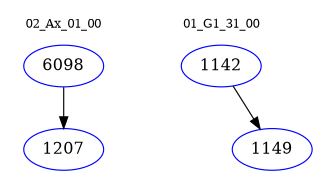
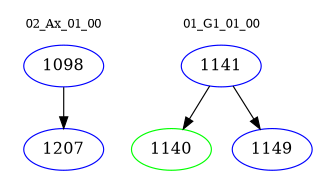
  digraph {
    node [color=blue]
    edge [color=black]
-   n1 [label=6098]
+   n1 [label=1098]
    n2 [label=1207]
-   n3 [label=1142]
+   n3 [label=1141]
+   n4 [color=green label=1140]
    n5 [label=1149]
    subgraph cluster_1 {
      color=white
      fontsize=10
      label="02_Ax_01_00"
      n1
      n2
    }
    subgraph cluster_2 {
      color=white
      fontsize=10
-     label="01_G1_31_00"
+     label="01_G1_01_00"
      n3
+     n4
      n5
    }
    n1 -> n2
+   n3 -> n4
    n3 -> n5
  }
